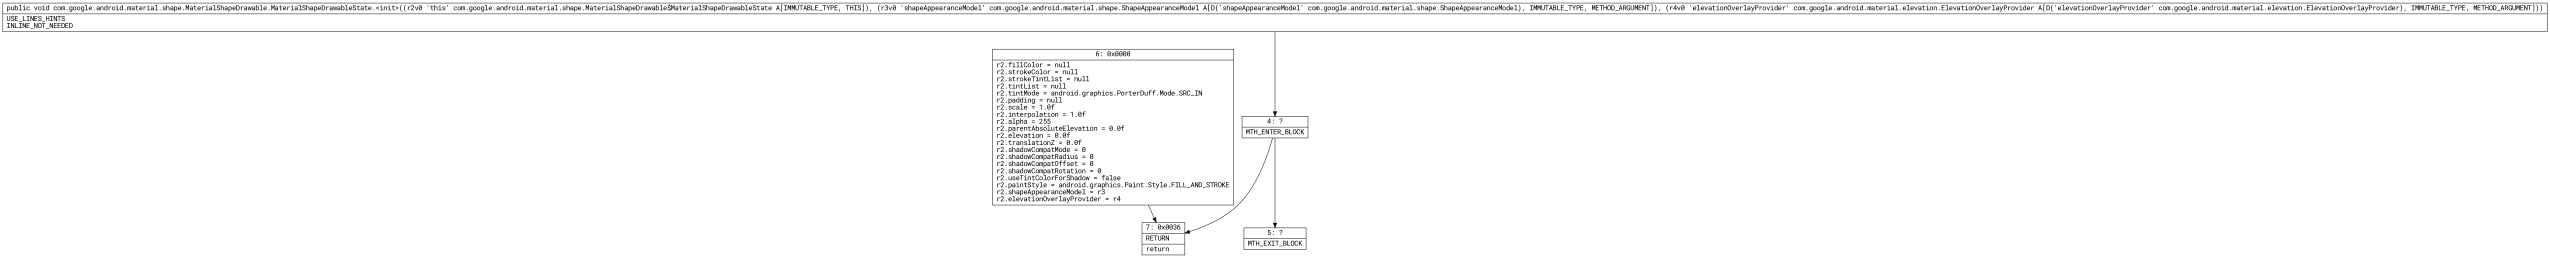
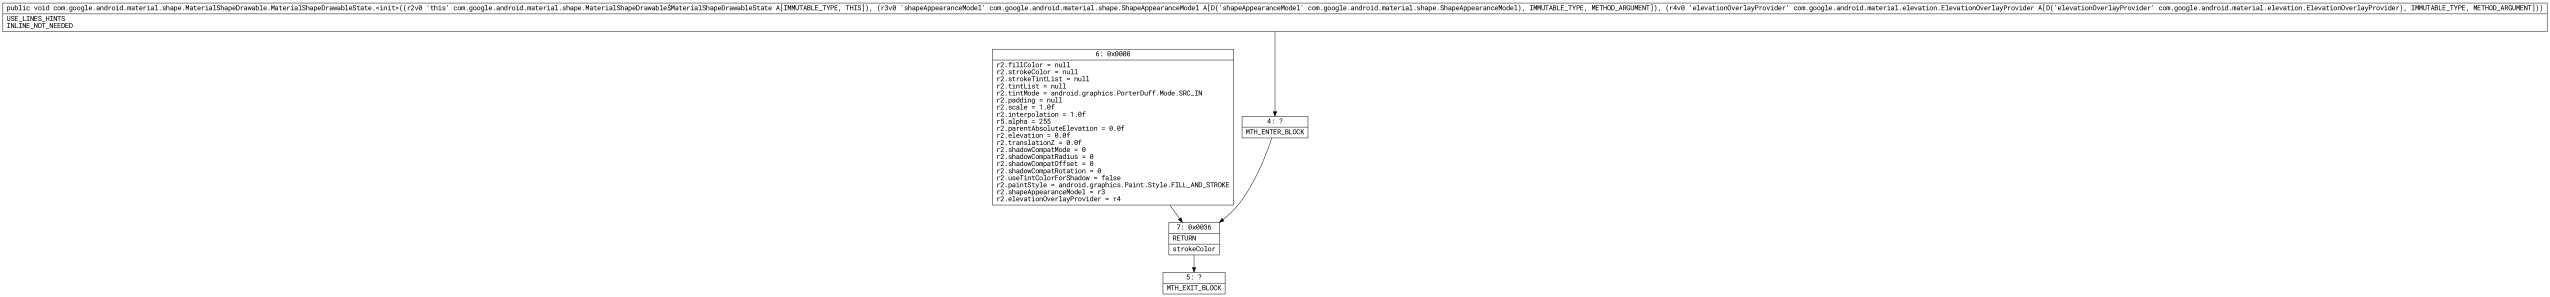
  digraph {
    fontname="Roboto Mono"
    node [fontname="Roboto Mono" shape=record]
    edge [fontname="Roboto Mono"]
    n1 [label="{4\:\ ?|MTH_ENTER_BLOCK\l}"]
-   n2 [label="{7\:\ 0x0036|RETURN\l|return\l}"]
-   n3 [label="{6\:\ 0x0000|r2.fillColor = null\lr2.strokeColor = null\lr2.strokeTintList = null\lr2.tintList = null\lr2.tintMode = android.graphics.PorterDuff.Mode.SRC_IN\lr2.padding = null\lr2.scale = 1.0f\lr2.interpolation = 1.0f\lr2.alpha = 255\lr2.parentAbsoluteElevation = 0.0f\lr2.elevation = 0.0f\lr2.translationZ = 0.0f\lr2.shadowCompatMode = 0\lr2.shadowCompatRadius = 0\lr2.shadowCompatOffset = 0\lr2.shadowCompatRotation = 0\lr2.useTintColorForShadow = false\lr2.paintStyle = android.graphics.Paint.Style.FILL_AND_STROKE\lr2.shapeAppearanceModel = r3\lr2.elevationOverlayProvider = r4\l}"]
+   n2 [label="{7\:\ 0x0036|RETURN\l|strokeColor\l}"]
+   n3 [label="{6\:\ 0x0000|r2.fillColor = null\lr2.strokeColor = null\lr2.strokeTintList = null\lr2.tintList = null\lr2.tintMode = android.graphics.PorterDuff.Mode.SRC_IN\lr2.padding = null\lr2.scale = 1.0f\lr2.interpolation = 1.0f\lr5.alpha = 255\lr2.parentAbsoluteElevation = 0.0f\lr2.elevation = 0.0f\lr2.translationZ = 0.0f\lr2.shadowCompatMode = 0\lr2.shadowCompatRadius = 0\lr2.shadowCompatOffset = 0\lr2.shadowCompatRotation = 0\lr2.useTintColorForShadow = false\lr2.paintStyle = android.graphics.Paint.Style.FILL_AND_STROKE\lr2.shapeAppearanceModel = r3\lr2.elevationOverlayProvider = r4\l}"]
    n4 [label="{5\:\ ?|MTH_EXIT_BLOCK\l}"]
    n5 [label="{public void com.google.android.material.shape.MaterialShapeDrawable.MaterialShapeDrawableState.\<init\>((r2v0 'this' com.google.android.material.shape.MaterialShapeDrawable$MaterialShapeDrawableState A[IMMUTABLE_TYPE, THIS]), (r3v0 'shapeAppearanceModel' com.google.android.material.shape.ShapeAppearanceModel A[D('shapeAppearanceModel' com.google.android.material.shape.ShapeAppearanceModel), IMMUTABLE_TYPE, METHOD_ARGUMENT]), (r4v0 'elevationOverlayProvider' com.google.android.material.elevation.ElevationOverlayProvider A[D('elevationOverlayProvider' com.google.android.material.elevation.ElevationOverlayProvider), IMMUTABLE_TYPE, METHOD_ARGUMENT]))  | USE_LINES_HINTS\lINLINE_NOT_NEEDED\l}"]
    n1 -> n2
-   n1 -> n4
+   n2 -> n4
    n3 -> n2
    n5 -> n1
  }
